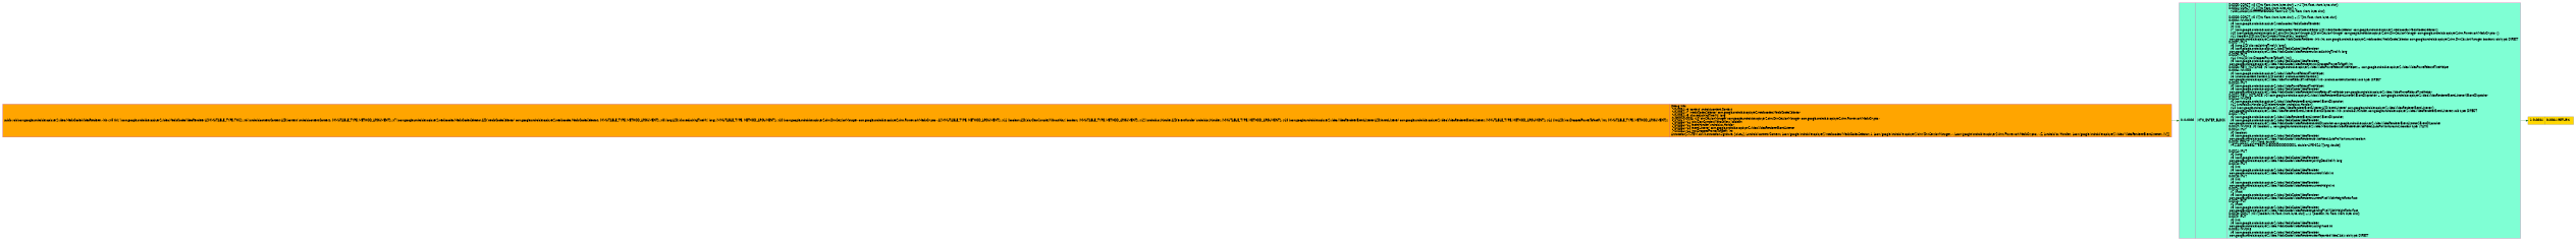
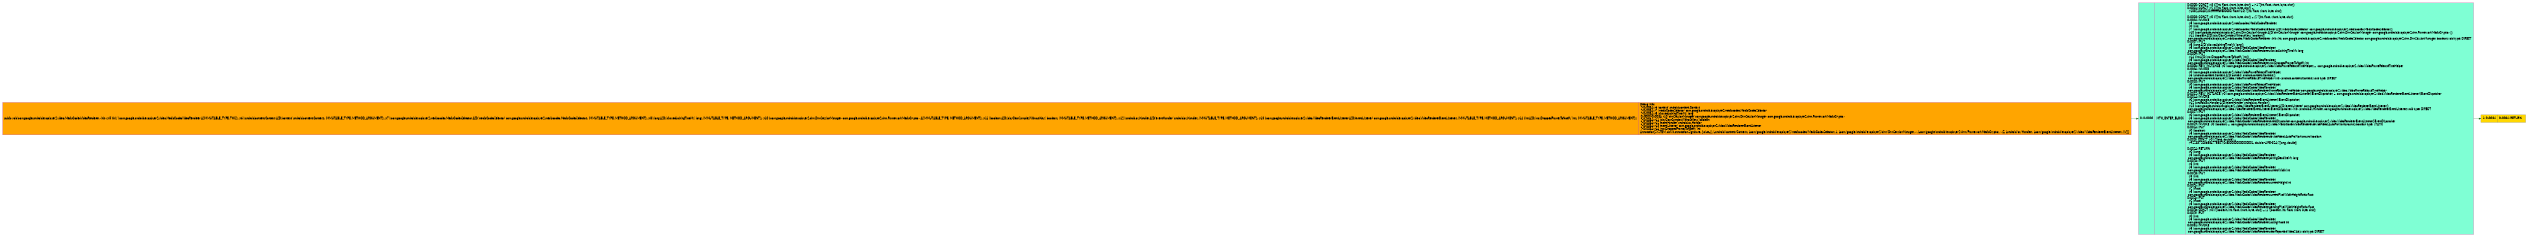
  digraph {
    rankdir=LR
    fontname=Lato
    node [shape=record style=filled fontname=Lato]
    edge [color=darkgreen style=solid fontname=Lato]
-   n1 [label="{0\:\ 0x0000|MTH_ENTER_BLOCK\l|0x0000: CONST  (r3 I:?[int, float, short, byte, char]) = (\-1 ?[int, float, short, byte, char]) \l0x0001: CONST  (r2 I:?[int, float, short, byte, char]) = \l  (\-1082130432(0xffffffffbf800000, float:\-1.0) ?[int, float, short, byte, char])\l \l0x0003: CONST  (r0 I:?[int, float, short, byte, char]) = (2 ?[int, float, short, byte, char]) \l0x0004: INVOKE  \l  (r5 I:com.google.android.exoplayer2.mediacodec.MediaCodecRenderer)\l  (r0 I:int)\l  (r7 I:com.google.android.exoplayer2.mediacodec.MediaCodecSelector A[D('mediaCodecSelector' com.google.android.exoplayer2.mediacodec.MediaCodecSelector)])\l  (r10 I:com.google.android.exoplayer2.drm.DrmSessionManager A[D('drmSessionManager' com.google.android.exoplayer2.drm.DrmSessionManager\<com.google.android.exoplayer2.drm.FrameworkMediaCrypto\>)])\l  (r11 I:boolean A[D('playClearSamplesWithoutKeys' boolean)])\l com.google.android.exoplayer2.mediacodec.MediaCodecRenderer.\<init\>(int, com.google.android.exoplayer2.mediacodec.MediaCodecSelector, com.google.android.exoplayer2.drm.DrmSessionManager, boolean):void type: DIRECT \l0x0007: IPUT  \l  (r8 I:long A[D('allowedJoiningTimeMs' long)])\l  (r5 I:com.google.android.exoplayer2.video.MediaCodecVideoRenderer)\l com.google.android.exoplayer2.video.MediaCodecVideoRenderer.allowedJoiningTimeMs long \l0x0009: IPUT  \l  (r14 I:int A[D('maxDroppedFramesToNotify' int)])\l  (r5 I:com.google.android.exoplayer2.video.MediaCodecVideoRenderer)\l com.google.android.exoplayer2.video.MediaCodecVideoRenderer.maxDroppedFramesToNotify int \l0x000b: NEW_INSTANCE  (r0 I:com.google.android.exoplayer2.video.VideoFrameReleaseTimeHelper) =  com.google.android.exoplayer2.video.VideoFrameReleaseTimeHelper \l0x000d: INVOKE  \l  (r0 I:com.google.android.exoplayer2.video.VideoFrameReleaseTimeHelper)\l  (r6 I:android.content.Context A[D('context' android.content.Context)])\l com.google.android.exoplayer2.video.VideoFrameReleaseTimeHelper.\<init\>(android.content.Context):void type: DIRECT \l0x0010: IPUT  \l  (r0 I:com.google.android.exoplayer2.video.VideoFrameReleaseTimeHelper)\l  (r5 I:com.google.android.exoplayer2.video.MediaCodecVideoRenderer)\l com.google.android.exoplayer2.video.MediaCodecVideoRenderer.frameReleaseTimeHelper com.google.android.exoplayer2.video.VideoFrameReleaseTimeHelper \l0x0012: NEW_INSTANCE  (r0 I:com.google.android.exoplayer2.video.VideoRendererEventListener$EventDispatcher) =  com.google.android.exoplayer2.video.VideoRendererEventListener$EventDispatcher \l0x0014: INVOKE  \l  (r0 I:com.google.android.exoplayer2.video.VideoRendererEventListener$EventDispatcher)\l  (r12 I:android.os.Handler A[D('eventHandler' android.os.Handler)])\l  (r13 I:com.google.android.exoplayer2.video.VideoRendererEventListener A[D('eventListener' com.google.android.exoplayer2.video.VideoRendererEventListener)])\l com.google.android.exoplayer2.video.VideoRendererEventListener.EventDispatcher.\<init\>(android.os.Handler, com.google.android.exoplayer2.video.VideoRendererEventListener):void type: DIRECT \l0x0017: IPUT  \l  (r0 I:com.google.android.exoplayer2.video.VideoRendererEventListener$EventDispatcher)\l  (r5 I:com.google.android.exoplayer2.video.MediaCodecVideoRenderer)\l com.google.android.exoplayer2.video.MediaCodecVideoRenderer.eventDispatcher com.google.android.exoplayer2.video.VideoRendererEventListener$EventDispatcher \l0x0019: INVOKE  (r0 I:boolean) =  com.google.android.exoplayer2.video.MediaCodecVideoRenderer.deviceNeedsAutoFrcWorkaround():boolean type: STATIC \l0x001d: IPUT  \l  (r0 I:boolean)\l  (r5 I:com.google.android.exoplayer2.video.MediaCodecVideoRenderer)\l com.google.android.exoplayer2.video.MediaCodecVideoRenderer.deviceNeedsAutoFrcWorkaround boolean \l0x001f: CONST  (r0 I:?[long, double]) = \l  (\-9223372036854775807(0x8000000000000001, double:\-4.9E\-324) ?[long, double])\l \l0x0024: IPUT  \l  (r0 I:long)\l  (r5 I:com.google.android.exoplayer2.video.MediaCodecVideoRenderer)\l com.google.android.exoplayer2.video.MediaCodecVideoRenderer.joiningDeadlineMs long \l0x0026: IPUT  \l  (r3 I:int)\l  (r5 I:com.google.android.exoplayer2.video.MediaCodecVideoRenderer)\l com.google.android.exoplayer2.video.MediaCodecVideoRenderer.currentWidth int \l0x0028: IPUT  \l  (r3 I:int)\l  (r5 I:com.google.android.exoplayer2.video.MediaCodecVideoRenderer)\l com.google.android.exoplayer2.video.MediaCodecVideoRenderer.currentHeight int \l0x002a: IPUT  \l  (r2 I:float)\l  (r5 I:com.google.android.exoplayer2.video.MediaCodecVideoRenderer)\l com.google.android.exoplayer2.video.MediaCodecVideoRenderer.currentPixelWidthHeightRatio float \l0x002c: IPUT  \l  (r2 I:float)\l  (r5 I:com.google.android.exoplayer2.video.MediaCodecVideoRenderer)\l com.google.android.exoplayer2.video.MediaCodecVideoRenderer.pendingPixelWidthHeightRatio float \l0x002e: CONST  (r0 I:?[boolean, int, float, short, byte, char]) = (1 ?[boolean, int, float, short, byte, char]) \l0x002f: IPUT  \l  (r0 I:int)\l  (r5 I:com.google.android.exoplayer2.video.MediaCodecVideoRenderer)\l com.google.android.exoplayer2.video.MediaCodecVideoRenderer.scalingMode int \l0x0031: INVOKE  \l  (r5 I:com.google.android.exoplayer2.video.MediaCodecVideoRenderer)\l com.google.android.exoplayer2.video.MediaCodecVideoRenderer.clearReportedVideoSize():void type: DIRECT \l}" fillcolor=aquamarine color=deeppink]
+   n1 [label="{0\:\ 0x0000|MTH_ENTER_BLOCK\l|0x0000: CONST  (r3 I:?[int, float, short, byte, char]) = (\-1 ?[int, float, short, byte, char]) \l0x0001: CONST  (r2 I:?[int, float, short, byte, char]) = \l  (\-1082130432(0xffffffffbf800000, float:\-1.0) ?[int, float, short, byte, char])\l \l0x0003: CONST  (r0 I:?[int, float, short, byte, char]) = (2 ?[int, float, short, byte, char]) \l0x0004: INVOKE  \l  (r5 I:com.google.android.exoplayer2.mediacodec.MediaCodecRenderer)\l  (r0 I:int)\l  (r7 I:com.google.android.exoplayer2.mediacodec.MediaCodecSelector A[D('mediaCodecSelector' com.google.android.exoplayer2.mediacodec.MediaCodecSelector)])\l  (r10 I:com.google.android.exoplayer2.drm.DrmSessionManager A[D('drmSessionManager' com.google.android.exoplayer2.drm.DrmSessionManager\<com.google.android.exoplayer2.drm.FrameworkMediaCrypto\>)])\l  (r11 I:boolean A[D('playClearSamplesWithoutKeys' boolean)])\l com.google.android.exoplayer2.mediacodec.MediaCodecRenderer.\<init\>(int, com.google.android.exoplayer2.mediacodec.MediaCodecSelector, com.google.android.exoplayer2.drm.DrmSessionManager, boolean):void type: DIRECT \l0x0007: IPUT  \l  (r8 I:long A[D('allowedJoiningTimeMs' long)])\l  (r5 I:com.google.android.exoplayer2.video.MediaCodecVideoRenderer)\l com.google.android.exoplayer2.video.MediaCodecVideoRenderer.allowedJoiningTimeMs long \l0x0009: IPUT  \l  (r14 I:int A[D('maxDroppedFramesToNotify' int)])\l  (r5 I:com.google.android.exoplayer2.video.MediaCodecVideoRenderer)\l com.google.android.exoplayer2.video.MediaCodecVideoRenderer.maxDroppedFramesToNotify int \l0x000b: NEW_INSTANCE  (r0 I:com.google.android.exoplayer2.video.VideoFrameReleaseTimeHelper) =  com.google.android.exoplayer2.video.VideoFrameReleaseTimeHelper \l0x000d: INVOKE  \l  (r0 I:com.google.android.exoplayer2.video.VideoFrameReleaseTimeHelper)\l  (r6 I:android.content.Context A[D('context' android.content.Context)])\l com.google.android.exoplayer2.video.VideoFrameReleaseTimeHelper.\<init\>(android.content.Context):void type: DIRECT \l0x0010: IPUT  \l  (r0 I:com.google.android.exoplayer2.video.VideoFrameReleaseTimeHelper)\l  (r5 I:com.google.android.exoplayer2.video.MediaCodecVideoRenderer)\l com.google.android.exoplayer2.video.MediaCodecVideoRenderer.frameReleaseTimeHelper com.google.android.exoplayer2.video.VideoFrameReleaseTimeHelper \l0x0012: NEW_INSTANCE  (r0 I:com.google.android.exoplayer2.video.VideoRendererEventListener$EventDispatcher) =  com.google.android.exoplayer2.video.VideoRendererEventListener$EventDispatcher \l0x0014: INVOKE  \l  (r0 I:com.google.android.exoplayer2.video.VideoRendererEventListener$EventDispatcher)\l  (r12 I:android.os.Handler A[D('eventHandler' android.os.Handler)])\l  (r13 I:com.google.android.exoplayer2.video.VideoRendererEventListener A[D('eventListener' com.google.android.exoplayer2.video.VideoRendererEventListener)])\l com.google.android.exoplayer2.video.VideoRendererEventListener.EventDispatcher.\<init\>(android.os.Handler, com.google.android.exoplayer2.video.VideoRendererEventListener):void type: DIRECT \l0x0017: IPUT  \l  (r0 I:com.google.android.exoplayer2.video.VideoRendererEventListener$EventDispatcher)\l  (r5 I:com.google.android.exoplayer2.video.MediaCodecVideoRenderer)\l com.google.android.exoplayer2.video.MediaCodecVideoRenderer.eventDispatcher com.google.android.exoplayer2.video.VideoRendererEventListener$EventDispatcher \l0x0019: INVOKE  (r0 I:boolean) =  com.google.android.exoplayer2.video.MediaCodecVideoRenderer.deviceNeedsAutoFrcWorkaround():boolean type: STATIC \l0x001d: IPUT  \l  (r0 I:boolean)\l  (r5 I:com.google.android.exoplayer2.video.MediaCodecVideoRenderer)\l com.google.android.exoplayer2.video.MediaCodecVideoRenderer.deviceNeedsAutoFrcWorkaround boolean \l0x001f: CONST  (r0 I:?[long, double]) = \l  (\-9223372036854775807(0x8000000000000001, double:\-4.9E\-324) ?[long, double])\l \l0x0024: RETURN  \l  (r0 I:long)\l  (r5 I:com.google.android.exoplayer2.video.MediaCodecVideoRenderer)\l com.google.android.exoplayer2.video.MediaCodecVideoRenderer.joiningDeadlineMs long \l0x0026: IPUT  \l  (r3 I:int)\l  (r5 I:com.google.android.exoplayer2.video.MediaCodecVideoRenderer)\l com.google.android.exoplayer2.video.MediaCodecVideoRenderer.currentWidth int \l0x0028: IPUT  \l  (r3 I:int)\l  (r5 I:com.google.android.exoplayer2.video.MediaCodecVideoRenderer)\l com.google.android.exoplayer2.video.MediaCodecVideoRenderer.currentHeight int \l0x002a: IPUT  \l  (r2 I:float)\l  (r5 I:com.google.android.exoplayer2.video.MediaCodecVideoRenderer)\l com.google.android.exoplayer2.video.MediaCodecVideoRenderer.currentPixelWidthHeightRatio float \l0x002c: IPUT  \l  (r2 I:float)\l  (r5 I:com.google.android.exoplayer2.video.MediaCodecVideoRenderer)\l com.google.android.exoplayer2.video.MediaCodecVideoRenderer.pendingPixelWidthHeightRatio float \l0x002e: CONST  (r0 I:?[boolean, int, float, short, byte, char]) = (1 ?[boolean, int, float, short, byte, char]) \l0x002f: IPUT  \l  (r0 I:int)\l  (r5 I:com.google.android.exoplayer2.video.MediaCodecVideoRenderer)\l com.google.android.exoplayer2.video.MediaCodecVideoRenderer.scalingMode int \l0x0031: INVOKE  \l  (r5 I:com.google.android.exoplayer2.video.MediaCodecVideoRenderer)\l com.google.android.exoplayer2.video.MediaCodecVideoRenderer.clearReportedVideoSize():void type: DIRECT \l}" fillcolor=aquamarine color=deeppink]
    n2 [label="{1\:\ 0x0034|0x0034: RETURN   \l}" fillcolor=gold color=gray40]
    n3 [label="{public void com.google.android.exoplayer2.video.MediaCodecVideoRenderer.\<init\>((r5 'this' I:com.google.android.exoplayer2.video.MediaCodecVideoRenderer A[IMMUTABLE_TYPE, THIS]), (r6 I:android.content.Context A[D('context' android.content.Context), IMMUTABLE_TYPE, METHOD_ARGUMENT]), (r7 I:com.google.android.exoplayer2.mediacodec.MediaCodecSelector A[D('mediaCodecSelector' com.google.android.exoplayer2.mediacodec.MediaCodecSelector), IMMUTABLE_TYPE, METHOD_ARGUMENT]), (r8 I:long A[D('allowedJoiningTimeMs' long), IMMUTABLE_TYPE, METHOD_ARGUMENT]), (r10 I:com.google.android.exoplayer2.drm.DrmSessionManager\<com.google.android.exoplayer2.drm.FrameworkMediaCrypto\> A[IMMUTABLE_TYPE, METHOD_ARGUMENT]), (r11 I:boolean A[D('playClearSamplesWithoutKeys' boolean), IMMUTABLE_TYPE, METHOD_ARGUMENT]), (r12 I:android.os.Handler A[D('eventHandler' android.os.Handler), IMMUTABLE_TYPE, METHOD_ARGUMENT]), (r13 I:com.google.android.exoplayer2.video.VideoRendererEventListener A[D('eventListener' com.google.android.exoplayer2.video.VideoRendererEventListener), IMMUTABLE_TYPE, METHOD_ARGUMENT]), (r14 I:int A[D('maxDroppedFramesToNotify' int), IMMUTABLE_TYPE, METHOD_ARGUMENT]))  | Debug Info:\l  ?\-0x0034: r6 'context' android.content.Context\l  ?\-0x0034: r7 'mediaCodecSelector' com.google.android.exoplayer2.mediacodec.MediaCodecSelector\l  ?\-0x0034: r8 'allowedJoiningTimeMs' long\l  0x0000\-0x0034: r10 'drmSessionManager' com.google.android.exoplayer2.drm.DrmSessionManager\<com.google.android.exoplayer2.drm.FrameworkMediaCrypto\>\l  ?\-0x0034: r11 'playClearSamplesWithoutKeys' boolean\l  ?\-0x0034: r12 'eventHandler' android.os.Handler\l  ?\-0x0034: r13 'eventListener' com.google.android.exoplayer2.video.VideoRendererEventListener\l  ?\-0x0034: r14 'maxDroppedFramesToNotify' int\lAnnotation[SYSTEM, dalvik.annotation.Signature, \{value=[(, Landroid\/content\/Context;, Lcom\/google\/android\/exoplayer2\/mediacodec\/MediaCodecSelector;, J, Lcom\/google\/android\/exoplayer2\/drm\/DrmSessionManager, \<, Lcom\/google\/android\/exoplayer2\/drm\/FrameworkMediaCrypto;, \>;Z, Landroid\/os\/Handler;, Lcom\/google\/android\/exoplayer2\/video\/VideoRendererEventListener;, I)V]\}]\l}" fillcolor=orange color=purple]
    n1 -> n2
    n3 -> n1
  }
